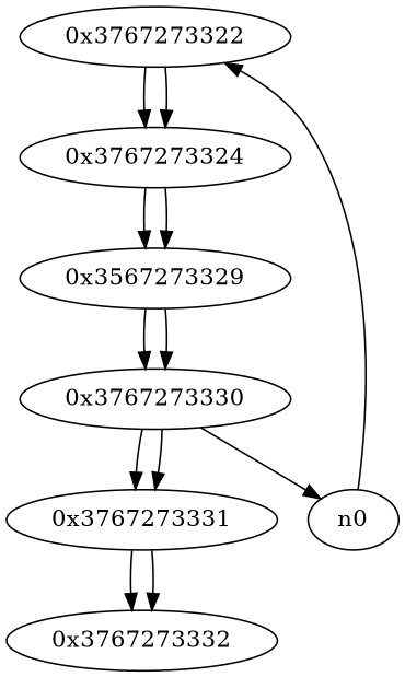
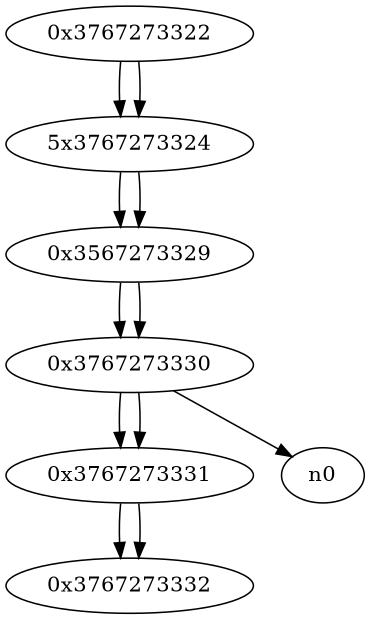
  digraph {
    n1 [label="0x3767273322"]
-   n2 [label="0x3767273324"]
+   n2 [label="5x3767273324"]
    n3 [label="0x3567273329"]
    n4 [label="0x3767273330"]
    n5 [label="0x3767273331"]
    n0
    n6 [label="0x3767273332"]
    n1 -> n2
    n1 -> n2
    n2 -> n3
    n2 -> n3
    n3 -> n4
    n3 -> n4
    n4 -> n5
    n4 -> n5
    n4 -> n0
    n5 -> n6
    n5 -> n6
-   n0 -> n1
  }
